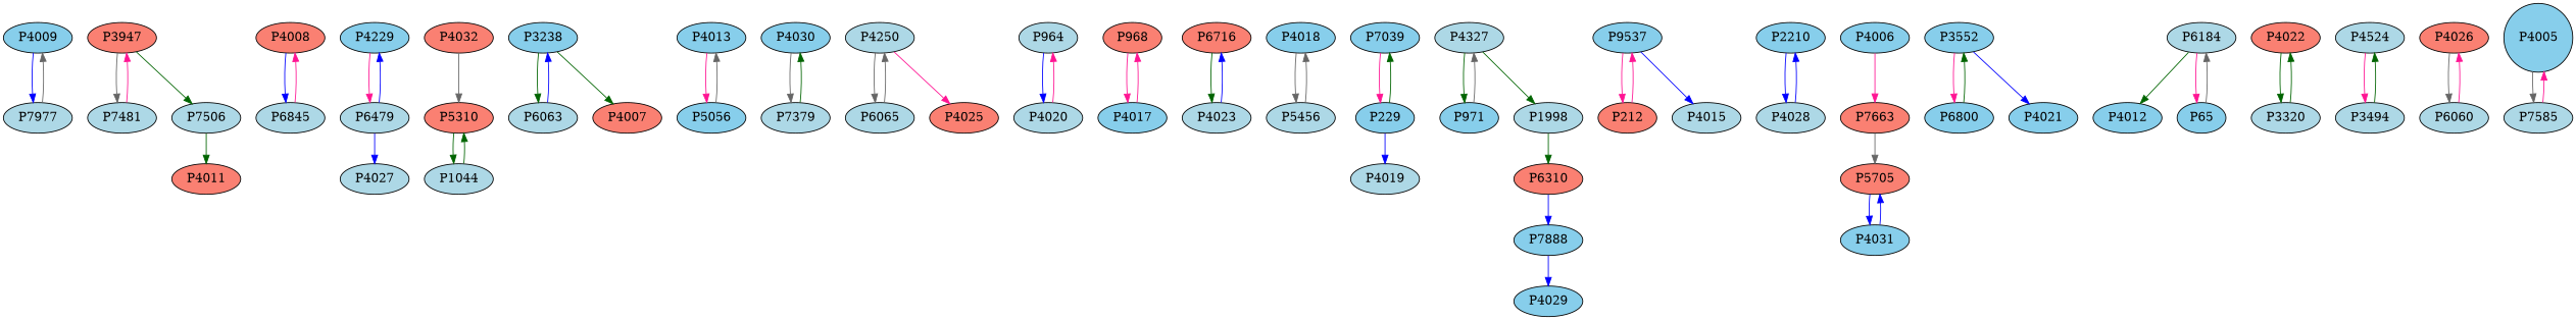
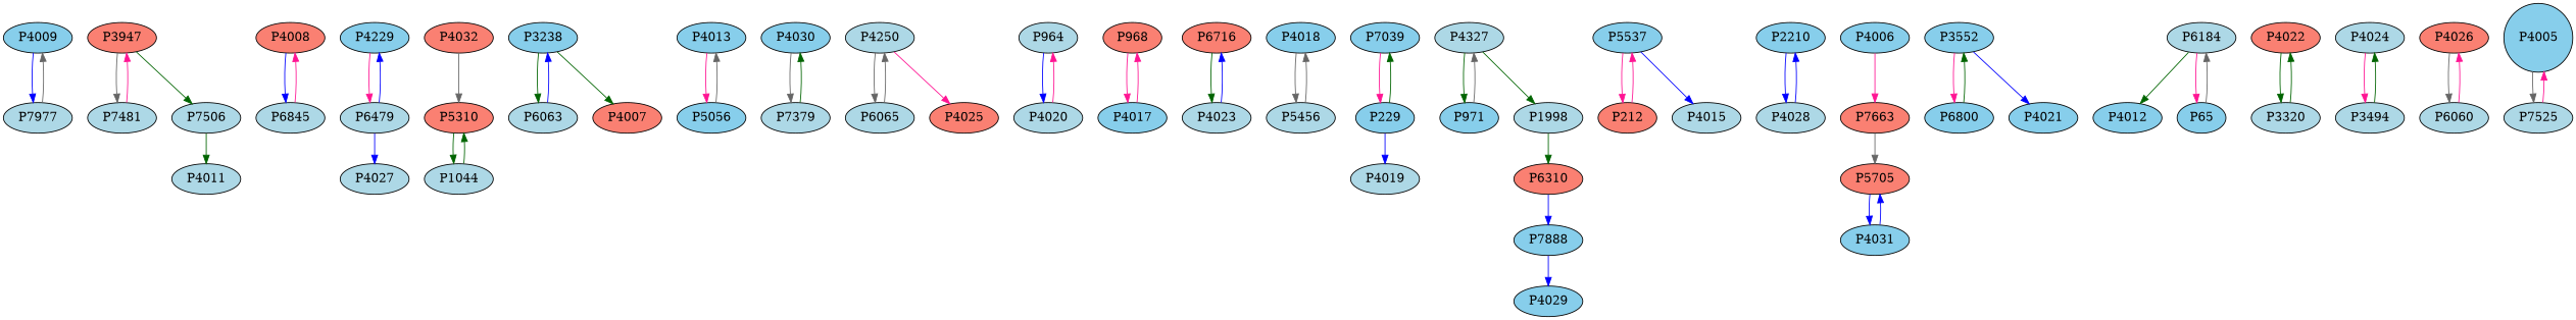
  digraph {
    node [fillcolor=lightblue style=filled]
    edge [color=darkgreen]
    P4009 [fillcolor=skyblue]
    P7977
    P3947 [fillcolor=salmon]
    P7481
    P7506
-   P4011 [fillcolor=salmon]
+   P4011
    P4008 [fillcolor=salmon]
    P6845
    P4229 [fillcolor=skyblue]
    P6479
    P4027
    P5310 [fillcolor=salmon]
    P1044
    P4032 [fillcolor=salmon]
    P3238 [fillcolor=skyblue]
    P6063
    P4007 [fillcolor=salmon]
    P4013 [fillcolor=skyblue]
    P5056 [fillcolor=skyblue]
    P4030 [fillcolor=skyblue]
    P7379
    P4250
    P6065
    P4025 [fillcolor=salmon]
    P964
    P4020
    P968 [fillcolor=salmon]
    P4017 [fillcolor=skyblue]
    P6716 [fillcolor=salmon]
    P4023
    P4018 [fillcolor=skyblue]
    P5456
    P7039 [fillcolor=skyblue]
    P229 [fillcolor=skyblue]
    P4019
    P7888 [fillcolor=skyblue]
    P4029 [fillcolor=skyblue]
    P971 [fillcolor=skyblue]
    P4327
    P1998
    P6310 [fillcolor=salmon]
-   P5537 [fillcolor=skyblue label=P9537]
+   P5537 [fillcolor=skyblue]
    P212 [fillcolor=salmon]
    P4015
    P2210 [fillcolor=skyblue]
    P4028
    P5705 [fillcolor=salmon]
    P4031 [fillcolor=skyblue]
    P4006 [fillcolor=skyblue]
    P7663 [fillcolor=salmon]
    P3552 [fillcolor=skyblue]
    P6800 [fillcolor=skyblue]
    P4021 [fillcolor=skyblue]
    P4012 [fillcolor=skyblue]
    P6184
    P65 [fillcolor=skyblue]
    P4022 [fillcolor=salmon]
    P3320
-   P4024 [label=P4524]
+   P4024
    P3494
    P4026 [fillcolor=salmon]
    P6060
    P4005 [fillcolor=skyblue shape=circle]
-   P7525 [label=P7585]
+   P7525
    P4009 -> P7977 [color=blue]
    P7977 -> P4009 [color=gray40]
    P3947 -> P7481 [color=gray40]
    P3947 -> P7506
    P7481 -> P3947 [color=deeppink]
    P7506 -> P4011
    P4008 -> P6845 [color=blue]
    P6845 -> P4008 [color=deeppink]
    P4229 -> P6479 [color=deeppink]
    P6479 -> P4229 [color=blue]
    P6479 -> P4027 [color=blue]
    P5310 -> P1044
    P1044 -> P5310
    P4032 -> P5310 [color=gray40]
    P3238 -> P6063
    P3238 -> P4007
    P6063 -> P3238 [color=blue]
    P4013 -> P5056 [color=deeppink]
    P5056 -> P4013 [color=gray40]
    P4030 -> P7379 [color=gray40]
    P7379 -> P4030
    P4250 -> P6065 [color=gray40]
    P4250 -> P4025 [color=deeppink]
    P6065 -> P4250 [color=gray40]
    P964 -> P4020 [color=blue]
    P4020 -> P964 [color=deeppink]
    P968 -> P4017 [color=deeppink]
    P4017 -> P968 [color=deeppink]
    P6716 -> P4023
    P4023 -> P6716 [color=blue]
    P4018 -> P5456 [color=gray40]
    P5456 -> P4018 [color=gray40]
    P7039 -> P229 [color=deeppink]
    P229 -> P7039
    P229 -> P4019 [color=blue]
    P7888 -> P4029 [color=blue]
    P971 -> P4327 [color=gray40]
    P4327 -> P971
    P4327 -> P1998
    P1998 -> P6310
    P6310 -> P7888 [color=blue]
    P5537 -> P212 [color=deeppink]
    P5537 -> P4015 [color=blue]
    P212 -> P5537 [color=deeppink]
    P2210 -> P4028 [color=blue]
    P4028 -> P2210 [color=blue]
    P5705 -> P4031 [color=blue]
    P4031 -> P5705 [color=blue]
    P4006 -> P7663 [color=deeppink]
    P7663 -> P5705 [color=gray40]
    P3552 -> P6800 [color=deeppink]
    P3552 -> P4021 [color=blue]
    P6800 -> P3552
    P6184 -> P4012
    P6184 -> P65 [color=deeppink]
    P65 -> P6184 [color=gray40]
    P4022 -> P3320
    P3320 -> P4022
    P4024 -> P3494 [color=deeppink]
    P3494 -> P4024
    P4026 -> P6060 [color=gray40]
    P6060 -> P4026 [color=deeppink]
    P4005 -> P7525 [color=gray40]
    P7525 -> P4005 [color=deeppink]
  }
